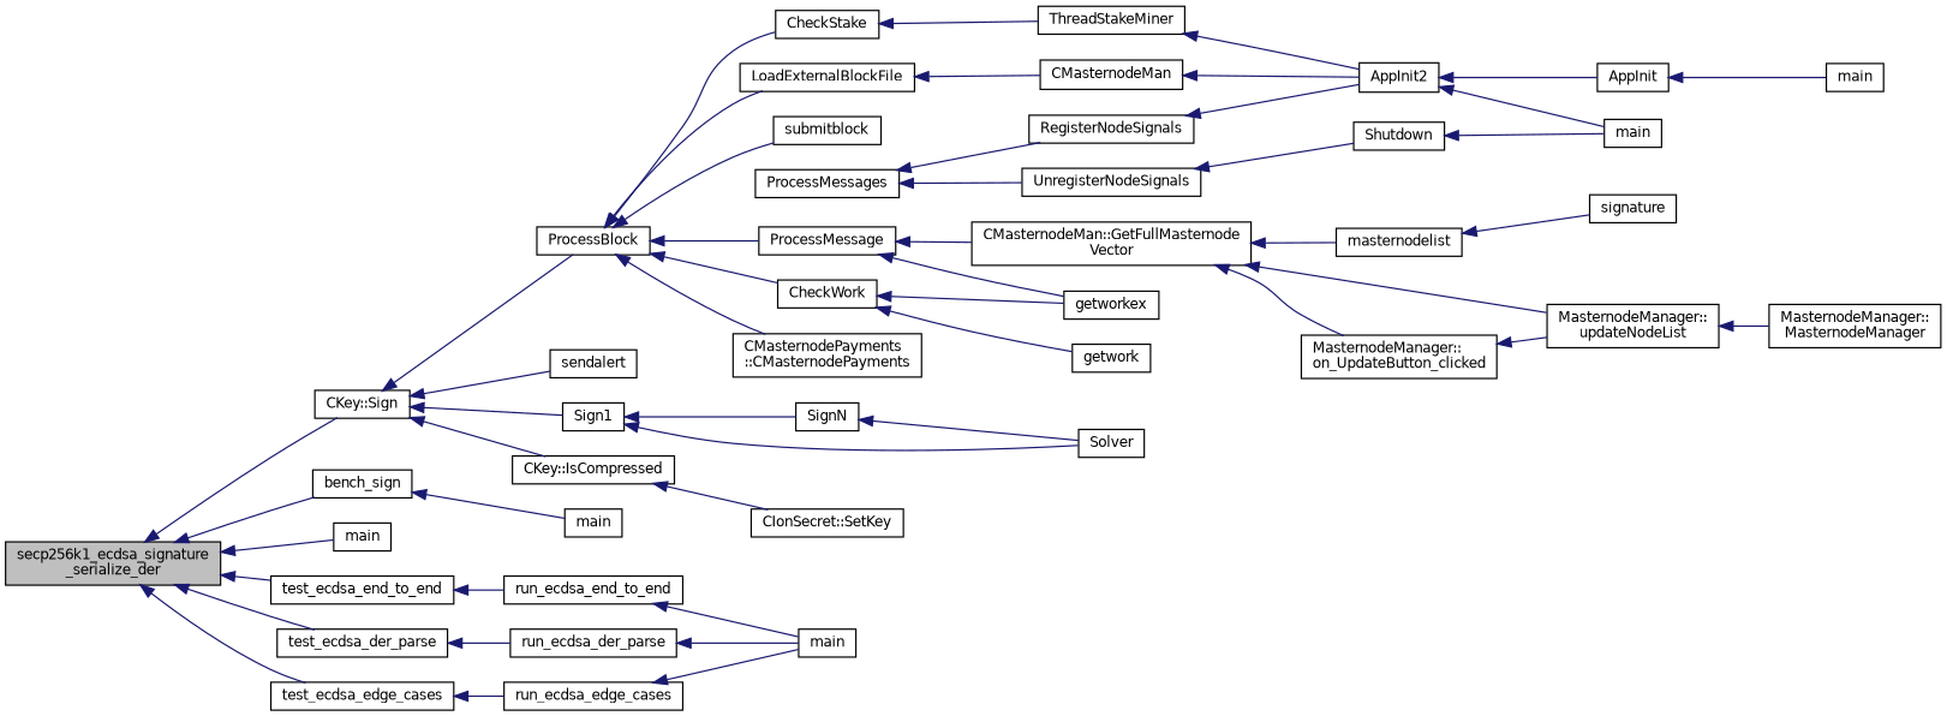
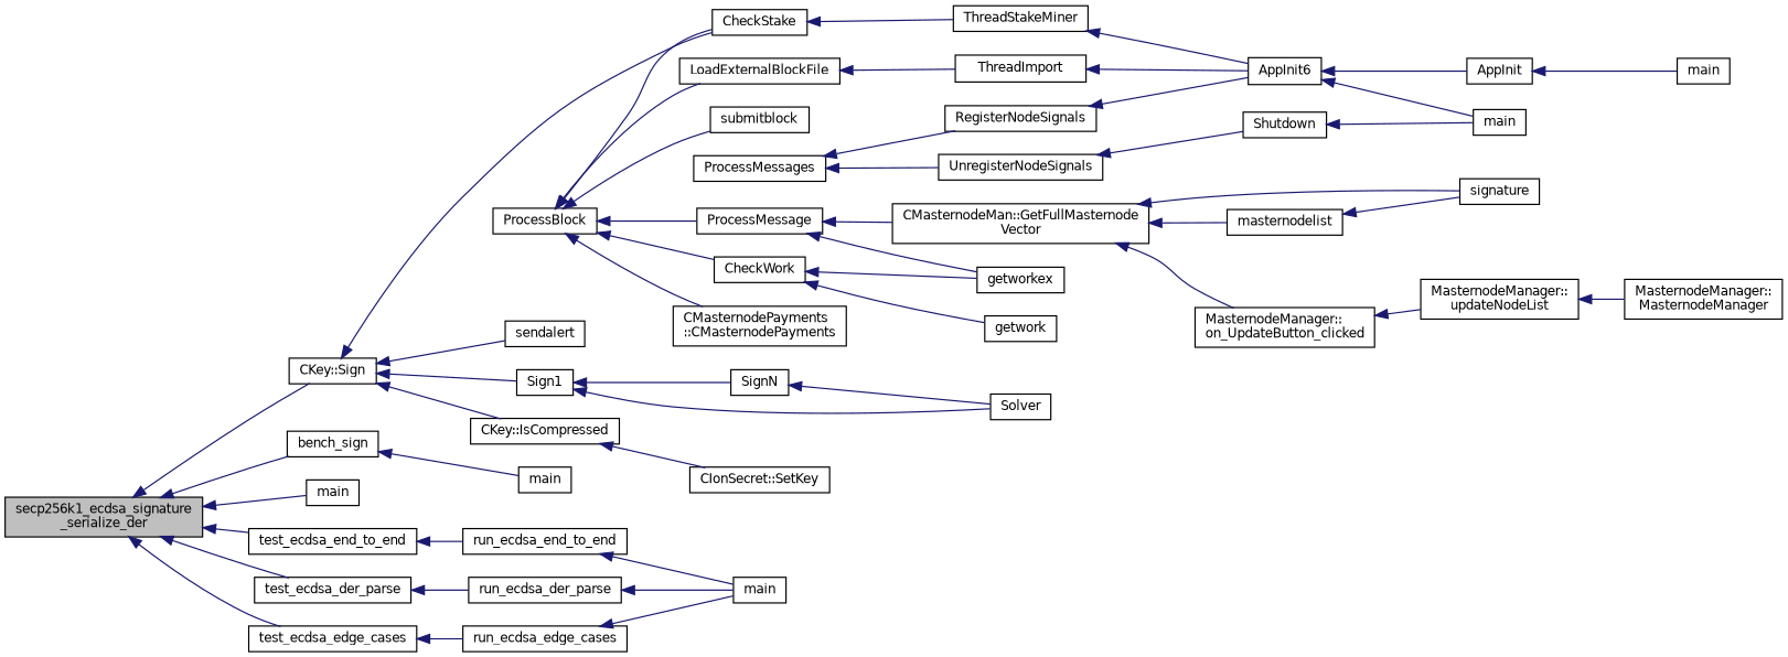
  digraph {
    rankdir=LR
    node [color=black fillcolor=white fontname=Helvetica fontsize=10 shape=record style=filled]
    edge [color=midnightblue dir=back fontname=Helvetica fontsize=10 labelfontname=Helvetica labelfontsize=10 style=solid]
    n1 [fillcolor=grey75 fontcolor=black height=0.2 label="secp256k1_ecdsa_signature\l_serialize_der" width=0.4]
    n2 [height=0.2 label="CKey::Sign" width=0.4]
    n3 [height=0.2 label=bench_sign width=0.4]
    n4 [height=0.2 label=main width=0.4]
    n5 [height=0.2 label=test_ecdsa_end_to_end width=0.4]
    n6 [height=0.2 label=test_ecdsa_der_parse width=0.4]
    n7 [height=0.2 label=test_ecdsa_edge_cases width=0.4]
    n8 [height=0.2 label="CKey::IsCompressed" width=0.4]
    n9 [height=0.2 label=ProcessBlock width=0.4]
    n10 [height=0.2 label=sendalert width=0.4]
    n11 [height=0.2 label=Sign1 width=0.4]
    n12 [height=0.2 label=main width=0.4]
    n13 [height=0.2 label=run_ecdsa_end_to_end width=0.4]
    n14 [height=0.2 label=run_ecdsa_der_parse width=0.4]
    n15 [height=0.2 label=run_ecdsa_edge_cases width=0.4]
    n16 [height=0.2 label="CIonSecret::SetKey" width=0.4]
    n17 [height=0.2 label=LoadExternalBlockFile width=0.4]
    n18 [height=0.2 label=ProcessMessage width=0.4]
    n19 [height=0.2 label="CMasternodePayments\l::CMasternodePayments" width=0.4]
    n20 [height=0.2 label=CheckWork width=0.4]
    n21 [height=0.2 label=CheckStake width=0.4]
    n22 [height=0.2 label=submitblock width=0.4]
    n23 [height=0.2 label=SignN width=0.4]
    n24 [height=0.2 label=Solver width=0.4]
-   n25 [height=0.2 label=CMasternodeMan width=0.4]
+   n25 [height=0.2 label=ThreadImport width=0.4]
    n26 [height=0.2 label="CMasternodeMan::GetFullMasternode\lVector" width=0.4]
    n27 [height=0.2 label=getworkex width=0.4]
    n28 [height=0.2 label=getwork width=0.4]
    n29 [height=0.2 label=ThreadStakeMiner width=0.4]
-   n30 [height=0.2 label=AppInit2 width=0.4]
+   n30 [height=0.2 label=AppInit6 width=0.4]
    n31 [height=0.2 label=AppInit width=0.4]
    n32 [height=0.2 label=main width=0.4]
    n33 [height=0.2 label=main width=0.4]
    n34 [height=0.2 label=ProcessMessages width=0.4]
    n35 [height=0.2 label=RegisterNodeSignals width=0.4]
    n36 [height=0.2 label=UnregisterNodeSignals width=0.4]
    n37 [height=0.2 label="MasternodeManager::\lupdateNodeList" width=0.4]
    n38 [height=0.2 label="MasternodeManager::\lon_UpdateButton_clicked" width=0.4]
    n39 [height=0.2 label=masternodelist width=0.4]
    n40 [height=0.2 label=Shutdown width=0.4]
    n41 [height=0.2 label="MasternodeManager::\lMasternodeManager" width=0.4]
    n42 [height=0.2 label=signature width=0.4]
    n43 [height=0.2 label=main width=0.4]
    n1 -> n2
    n1 -> n3
    n1 -> n4
    n1 -> n5
    n1 -> n6
    n1 -> n7
    n2 -> n8
-   n2 -> n9
+   n2 -> n21
    n2 -> n10
    n2 -> n11
    n3 -> n12
    n5 -> n13
    n6 -> n14
    n7 -> n15
    n8 -> n16
    n9 -> n17
    n9 -> n18
    n9 -> n19
    n9 -> n20
    n9 -> n21
    n9 -> n22
    n11 -> n23
    n11 -> n24
    n13 -> n43
    n14 -> n43
    n15 -> n43
    n17 -> n25
    n18 -> n26
    n18 -> n27
    n20 -> n27
    n20 -> n28
    n21 -> n29
    n23 -> n24
    n25 -> n30
-   n26 -> n37
+   n26 -> n42
    n26 -> n38
    n26 -> n39
    n29 -> n30
    n30 -> n31
    n30 -> n32
    n31 -> n33
    n34 -> n35
    n34 -> n36
    n35 -> n30
    n36 -> n40
    n37 -> n41
    n38 -> n37
    n39 -> n42
    n40 -> n32
  }
